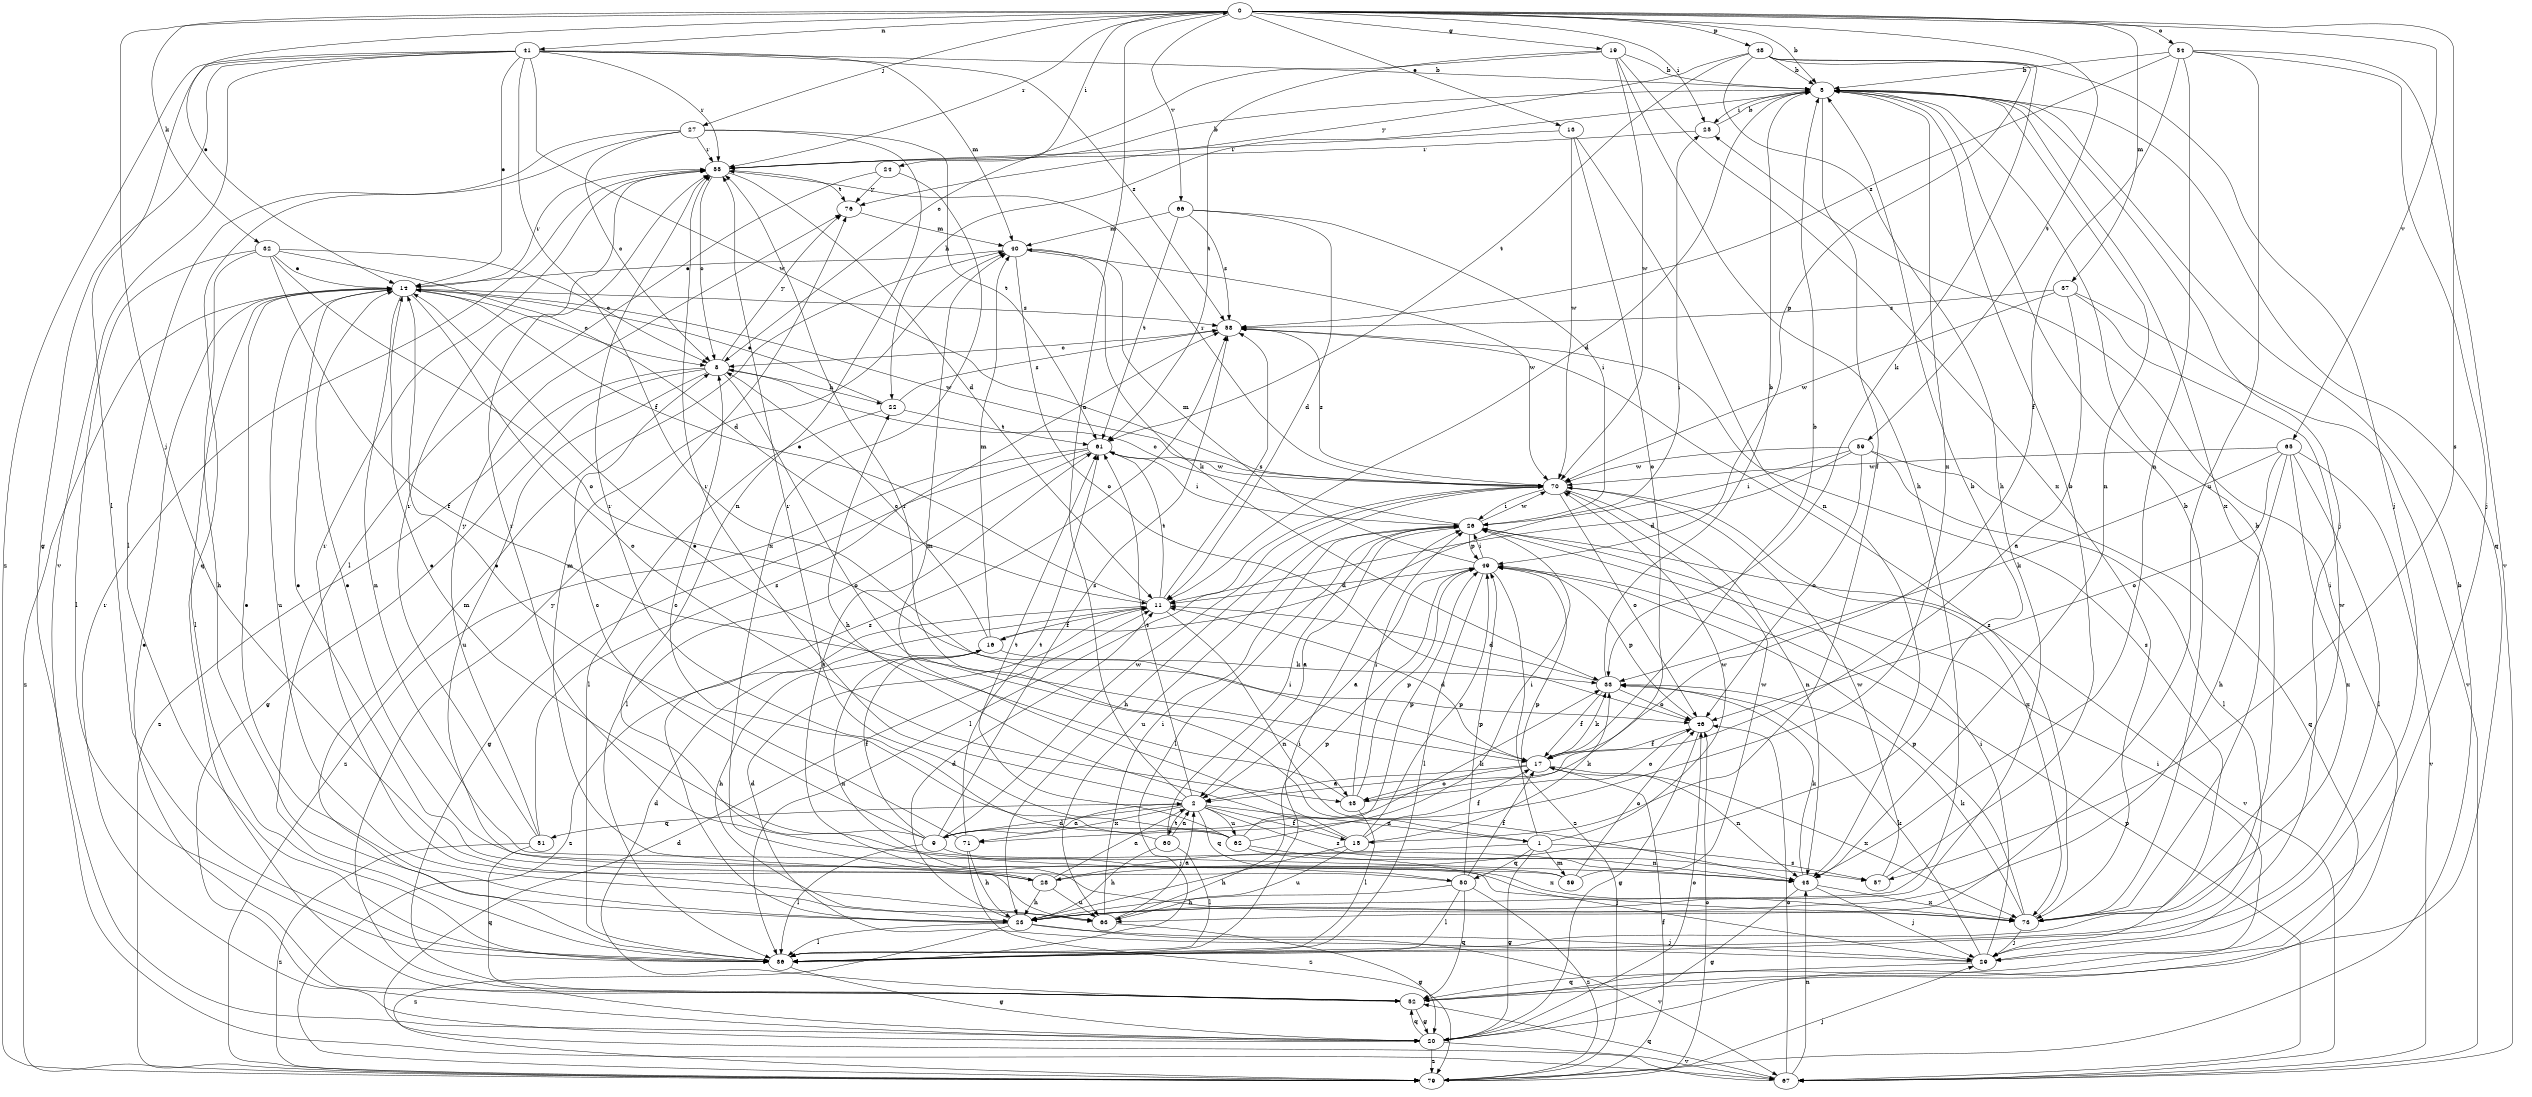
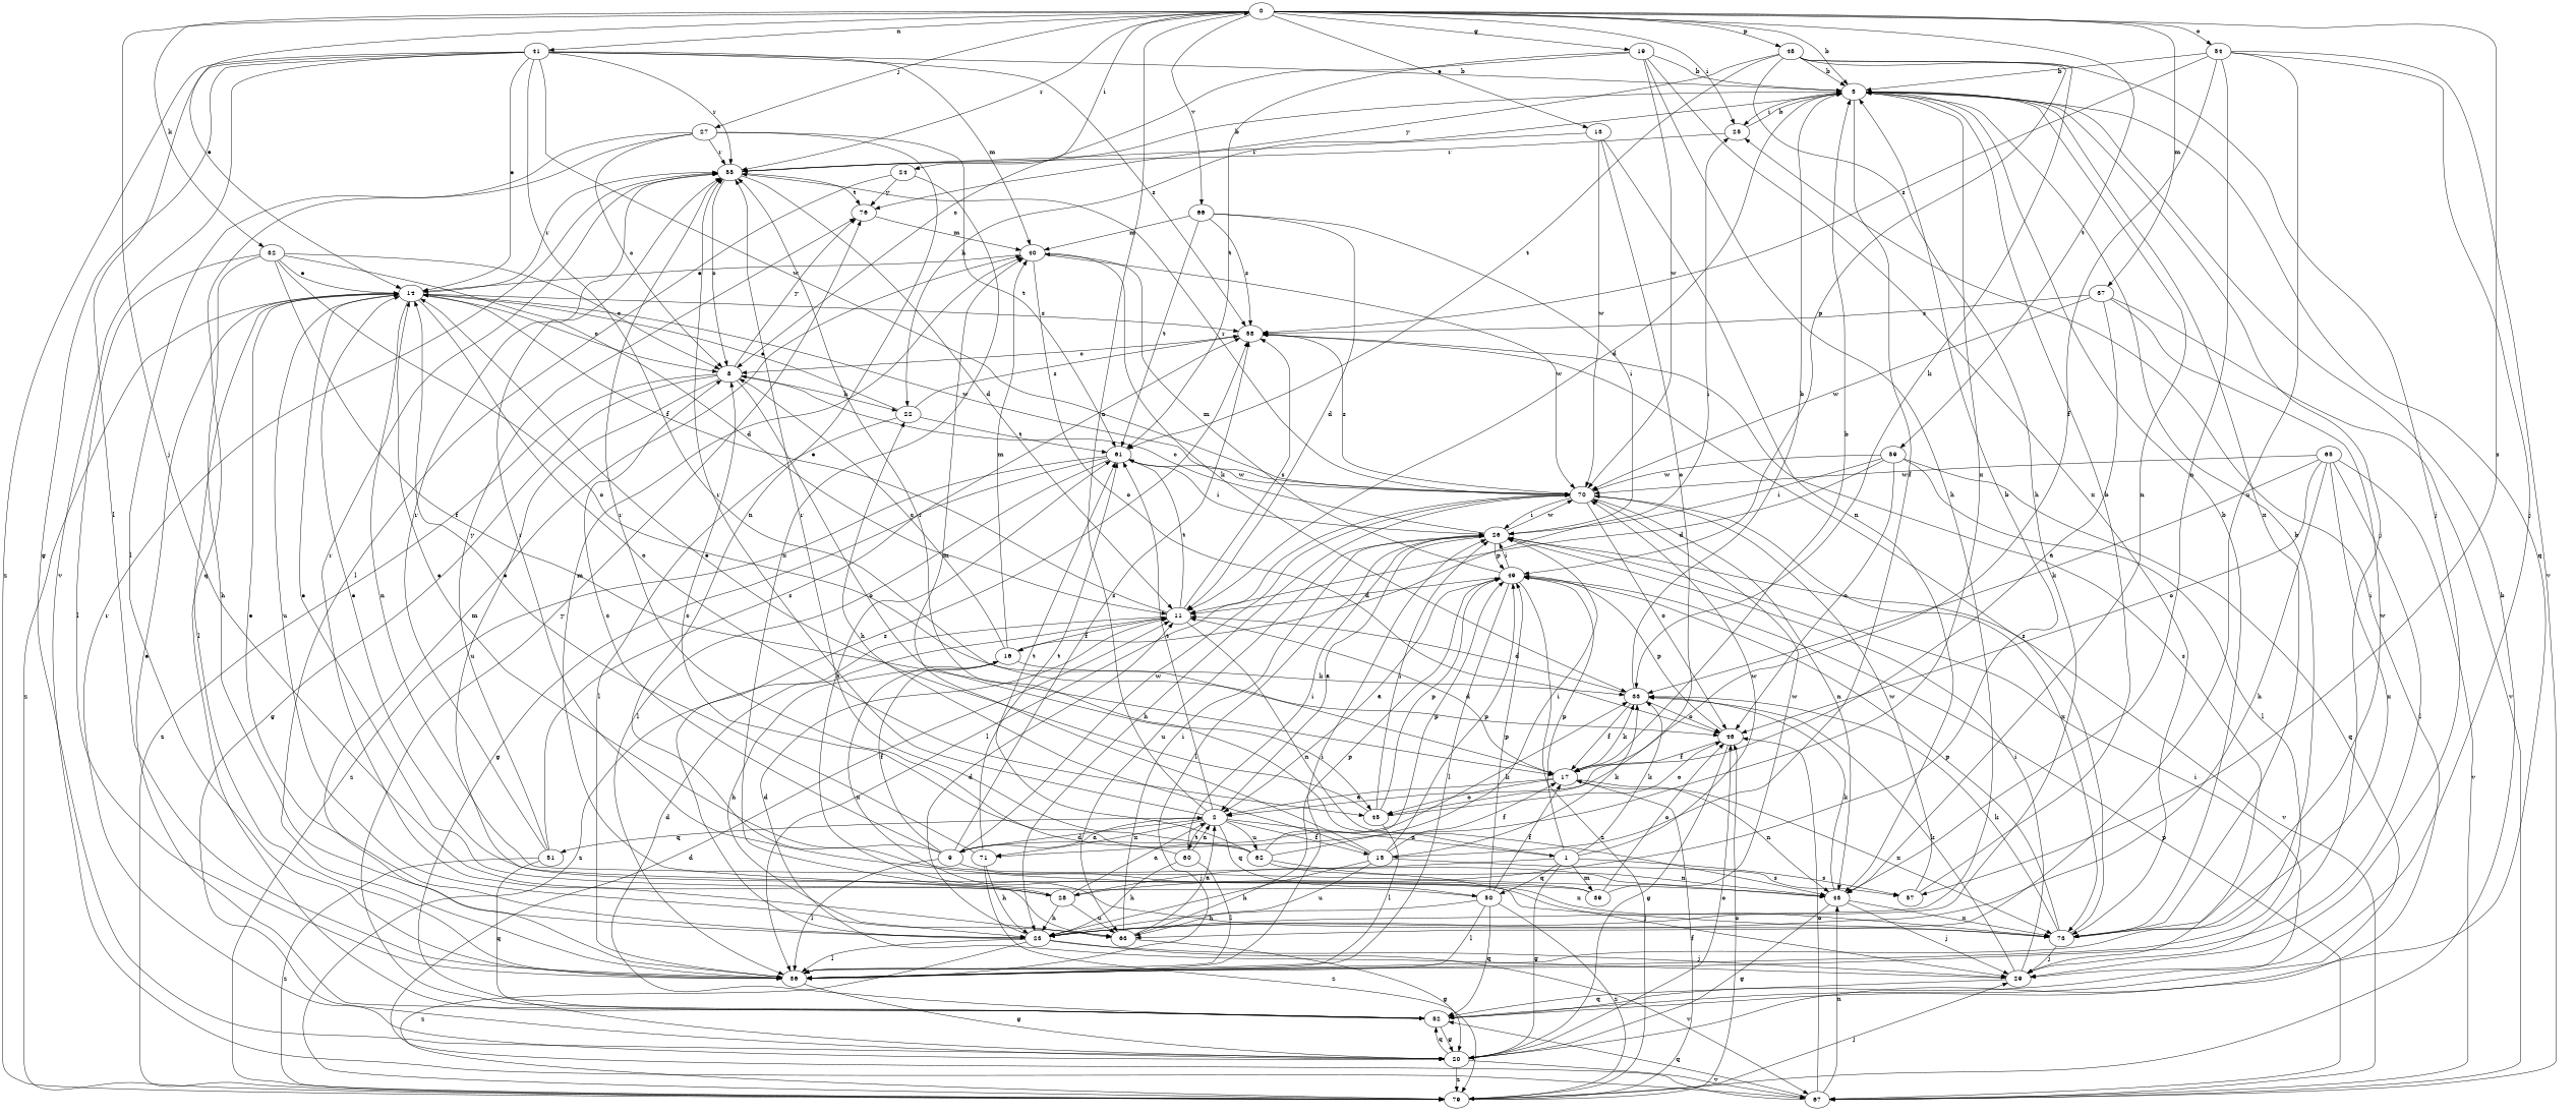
  strict digraph {
    0
    5
    13
    14
    19
    24
    25
    27
    28
    32
    37
    41
    n13 [label=54]
    48
    55
    57
    59
    65
    66
    15
    71
    11
    22
    29
    43
    52
    73
    70
    45
    8
    n31 [label=63]
    79
    36
    58
    61
    23
    76
    2
    40
    17
    46
    67
    20
    33
    49
    26
    1
    39
    50
    9
    51
    60
    62
    16
    0 -> 5 [label=b]
    0 -> 13 [label=e]
    0 -> 14 [label=e]
    0 -> 19 [label=g]
    0 -> 24 [label=i]
    0 -> 25 [label=i]
    0 -> 27 [label=j]
    0 -> 28 [label=j]
    0 -> 32 [label=k]
    0 -> 37 [label=m]
    0 -> 41 [label=n]
    0 -> n13 [label=o]
    0 -> 48 [label=p]
    0 -> 55 [label=r]
    0 -> 57 [label=s]
    0 -> 59 [label=t]
-   0 -> 65 [label=v]
    0 -> 66 [label=v]
    5 -> 25 [label=i]
    5 -> 15 [label=f]
    5 -> 71 [label=x]
    5 -> 11 [label=d]
    5 -> 22 [label=h]
    5 -> 29 [label=j]
    5 -> 43 [label=n]
    5 -> 52 [label=q]
    5 -> 73 [label=x]
    13 -> 55 [label=r]
    13 -> 43 [label=n]
    13 -> 70 [label=w]
    13 -> 45 [label=o]
    14 -> 55 [label=r]
    14 -> 43 [label=n]
    14 -> 70 [label=w]
    14 -> 45 [label=o]
    14 -> 8 [label=c]
    14 -> n31 [label=u]
    14 -> 79 [label=z]
    14 -> 36 [label=l]
    14 -> 58 [label=s]
    19 -> 5 [label=b]
    19 -> 73 [label=x]
    19 -> 70 [label=w]
    19 -> 8 [label=c]
    19 -> 61 [label=t]
    19 -> 23 [label=h]
    24 -> 73 [label=x]
    24 -> 36 [label=l]
    24 -> 76 [label=y]
    25 -> 5 [label=b]
    25 -> 55 [label=r]
    27 -> 55 [label=r]
    27 -> 43 [label=n]
    27 -> 52 [label=q]
    27 -> 8 [label=c]
    27 -> 36 [label=l]
    27 -> 61 [label=t]
    28 -> 5 [label=b]
    28 -> 14 [label=e]
    28 -> n31 [label=u]
    28 -> 23 [label=h]
    28 -> 2 [label=a]
    28 -> 40 [label=m]
    32 -> 14 [label=e]
    32 -> 11 [label=d]
    32 -> 8 [label=c]
    32 -> 36 [label=l]
    32 -> 23 [label=h]
    32 -> 17 [label=f]
    32 -> 46 [label=o]
    37 -> 73 [label=w]
    37 -> 70 [label=w]
    37 -> 58 [label=s]
    37 -> 2 [label=a]
    37 -> 67 [label=v]
    41 -> 5 [label=b]
    41 -> 14 [label=e]
    41 -> 55 [label=r]
    41 -> 70 [label=w]
    41 -> 79 [label=z]
    41 -> 36 [label=l]
    41 -> 58 [label=s]
    41 -> 40 [label=m]
    41 -> 17 [label=f]
    41 -> 67 [label=v]
    41 -> 20 [label=g]
    n13 -> 5 [label=b]
    n13 -> 29 [label=j]
    n13 -> 43 [label=n]
    n13 -> n31 [label=u]
    n13 -> 58 [label=s]
    n13 -> 17 [label=f]
    n13 -> 67 [label=v]
    48 -> 5 [label=b]
    48 -> 29 [label=j]
    48 -> 61 [label=t]
    48 -> 23 [label=h]
    48 -> 76 [label=y]
    48 -> 33 [label=k]
    48 -> 49 [label=p]
    55 -> 5 [label=b]
    55 -> 11 [label=d]
    55 -> 8 [label=c]
    55 -> 76 [label=t]
    57 -> 5 [label=b]
    57 -> 70 [label=w]
    59 -> 11 [label=d]
    59 -> 52 [label=q]
    59 -> 70 [label=w]
    59 -> 36 [label=l]
    59 -> 46 [label=o]
    59 -> 26 [label=i]
    65 -> 73 [label=x]
    65 -> 70 [label=w]
    65 -> 36 [label=l]
    65 -> 23 [label=h]
    65 -> 46 [label=o]
    65 -> 67 [label=v]
    65 -> 33 [label=k]
    66 -> 11 [label=d]
    66 -> 58 [label=s]
    66 -> 61 [label=t]
    66 -> 40 [label=m]
    66 -> 26 [label=i]
    15 -> 22 [label=h]
    15 -> n31 [label=u]
    15 -> 23 [label=h]
    15 -> 40 [label=m]
    15 -> 17 [label=f]
    15 -> 33 [label=k]
    15 -> 49 [label=p]
    71 -> 14 [label=e]
    71 -> 79 [label=z]
    71 -> 61 [label=t]
    71 -> 23 [label=h]
    11 -> 14 [label=e]
    11 -> 43 [label=n]
    11 -> 79 [label=z]
    11 -> 58 [label=s]
    11 -> 61 [label=t]
    11 -> 16 [label=f]
    22 -> 14 [label=e]
    22 -> 36 [label=l]
    22 -> 58 [label=s]
    22 -> 61 [label=t]
    29 -> 11 [label=d]
    29 -> 52 [label=q]
    29 -> 58 [label=s]
    29 -> 33 [label=k]
    29 -> 26 [label=i]
    43 -> 29 [label=j]
    43 -> 73 [label=x]
    43 -> 20 [label=g]
    43 -> 33 [label=k]
    52 -> 14 [label=e]
    52 -> 11 [label=d]
    52 -> 76 [label=y]
    52 -> 20 [label=g]
    52 -> 26 [label=i]
    73 -> 5 [label=b]
    73 -> 29 [label=j]
    73 -> 58 [label=s]
    73 -> 33 [label=k]
    73 -> 49 [label=p]
    70 -> 55 [label=r]
    70 -> 43 [label=n]
    70 -> 73 [label=x]
    70 -> 36 [label=l]
    70 -> 58 [label=s]
    70 -> 23 [label=h]
    70 -> 46 [label=o]
    70 -> 26 [label=i]
    45 -> 14 [label=e]
    45 -> 36 [label=l]
    45 -> 46 [label=o]
    45 -> 49 [label=p]
    45 -> 26 [label=i]
    8 -> 22 [label=h]
    8 -> 45 [label=o]
    8 -> n31 [label=u]
    8 -> 79 [label=z]
    8 -> 76 [label=y]
    8 -> 20 [label=g]
    n31 -> 55 [label=r]
    n31 -> 2 [label=a]
    n31 -> 20 [label=g]
    n31 -> 49 [label=p]
    n31 -> 26 [label=i]
    79 -> 5 [label=b]
    79 -> 29 [label=j]
    79 -> 17 [label=f]
    79 -> 46 [label=o]
    36 -> 5 [label=b]
    36 -> 40 [label=m]
    36 -> 20 [label=g]
    36 -> 26 [label=i]
    58 -> 8 [label=c]
    61 -> 70 [label=w]
    61 -> 79 [label=z]
    61 -> 36 [label=l]
    61 -> 20 [label=g]
    61 -> 26 [label=i]
    23 -> 14 [label=e]
    23 -> 11 [label=d]
    23 -> 29 [label=j]
    23 -> 79 [label=z]
    23 -> 36 [label=l]
    23 -> 58 [label=s]
    23 -> 67 [label=v]
    76 -> 40 [label=m]
    2 -> 0 [label=a]
    2 -> 55 [label=r]
-   2 -> 57 [label=s]
+   15 -> 57 [label=s]
    2 -> 15 [label=f]
    2 -> 71 [label=x]
    2 -> 61 [label=t]
    2 -> 1 [label=a]
    2 -> 50 [label=q]
    2 -> 9 [label=d]
    2 -> 51 [label=q]
    2 -> 60 [label=t]
    2 -> 62 [label=u]
    40 -> 14 [label=e]
    40 -> 70 [label=w]
    40 -> 46 [label=o]
    40 -> 33 [label=k]
    17 -> 5 [label=b]
    17 -> 11 [label=d]
    17 -> 43 [label=n]
    17 -> 73 [label=x]
    17 -> 45 [label=o]
    17 -> 2 [label=a]
    17 -> 33 [label=k]
    46 -> 17 [label=f]
    46 -> 20 [label=g]
    46 -> 49 [label=p]
    67 -> 11 [label=d]
    67 -> 43 [label=n]
    67 -> 52 [label=q]
    67 -> 46 [label=o]
    67 -> 49 [label=p]
    20 -> 25 [label=i]
    20 -> 55 [label=r]
    20 -> 52 [label=q]
    20 -> 79 [label=z]
    20 -> 46 [label=o]
    20 -> 67 [label=v]
    33 -> 5 [label=b]
    33 -> 11 [label=d]
    33 -> 17 [label=f]
    33 -> 46 [label=o]
    49 -> 11 [label=d]
    49 -> 79 [label=z]
    49 -> 36 [label=l]
    49 -> 2 [label=a]
    49 -> 40 [label=m]
    49 -> 26 [label=i]
    26 -> 70 [label=w]
    26 -> 8 [label=c]
    26 -> n31 [label=u]
    26 -> 36 [label=l]
    26 -> 2 [label=a]
    26 -> 67 [label=v]
    26 -> 49 [label=p]
    1 -> 28 [label=j]
    1 -> 55 [label=r]
    1 -> 57 [label=s]
    1 -> 70 [label=w]
    1 -> 20 [label=g]
+   1 -> 33 [label=k]
    1 -> 49 [label=p]
    1 -> 39 [label=m]
    1 -> 50 [label=q]
    39 -> 14 [label=e]
    39 -> 55 [label=r]
    39 -> 70 [label=w]
    39 -> 46 [label=o]
    50 -> 52 [label=q]
    50 -> 79 [label=z]
    50 -> 36 [label=l]
    50 -> 61 [label=t]
    50 -> 23 [label=h]
    50 -> 17 [label=f]
    50 -> 49 [label=p]
    9 -> 14 [label=e]
    9 -> 73 [label=x]
    9 -> 70 [label=w]
    9 -> 8 [label=c]
    9 -> 36 [label=l]
    9 -> 58 [label=s]
    9 -> 2 [label=a]
    9 -> 33 [label=k]
    9 -> 16 [label=f]
    51 -> 55 [label=r]
    51 -> 52 [label=q]
    51 -> 79 [label=z]
    51 -> 58 [label=s]
    51 -> 76 [label=y]
    60 -> 55 [label=r]
    60 -> 36 [label=l]
    60 -> 23 [label=h]
    60 -> 2 [label=a]
    60 -> 26 [label=i]
    62 -> 55 [label=r]
    62 -> 29 [label=j]
    62 -> 43 [label=n]
    62 -> 8 [label=c]
    62 -> 61 [label=t]
    62 -> 49 [label=p]
    62 -> 26 [label=i]
    16 -> 25 [label=i]
    16 -> 73 [label=x]
    16 -> 8 [label=c]
    16 -> 23 [label=h]
    16 -> 40 [label=m]
    16 -> 33 [label=k]
  }
